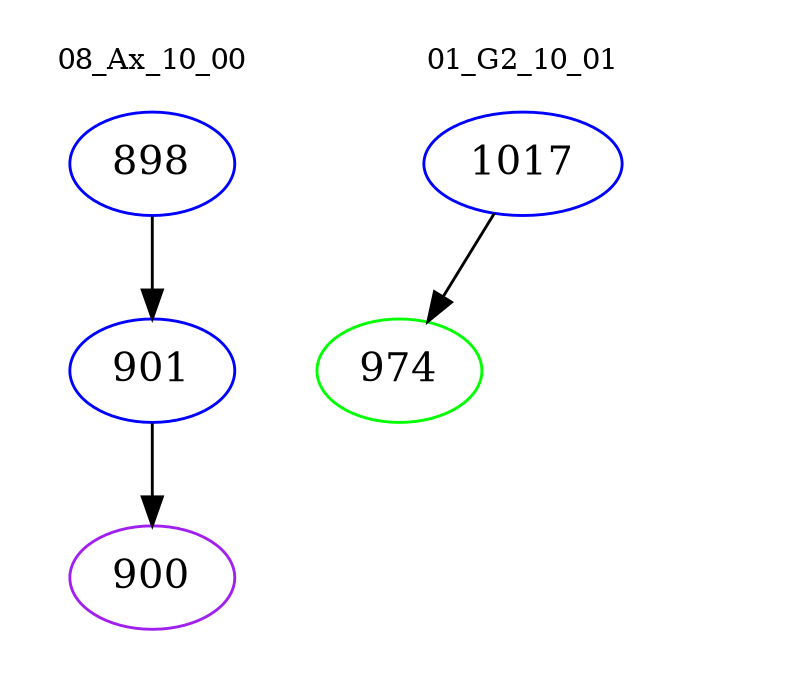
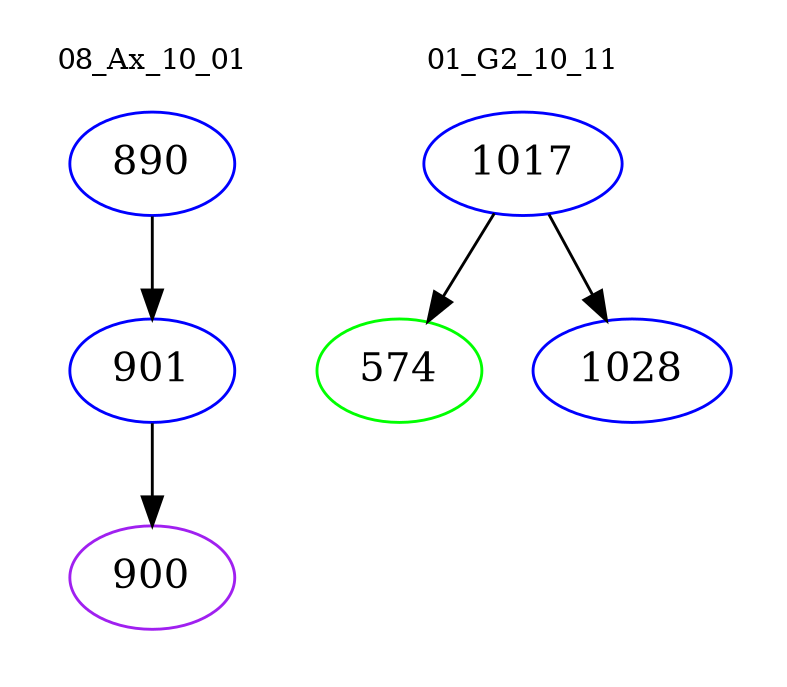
  digraph {
    node [color=blue]
    edge [color=black]
-   n1 [label=898]
+   n1 [label=890]
    n2 [label=901]
    n3 [color=purple label=900]
    n4 [label=1017]
-   n5 [color=green label=974]
+   n5 [color=green label=574]
+   n6 [label=1028]
    subgraph cluster_1 {
      color=white
      fontsize=10
-     label="08_Ax_10_00"
+     label="08_Ax_10_01"
      n1
      n2
      n3
    }
    subgraph cluster_2 {
      color=white
      fontsize=10
-     label="01_G2_10_01"
+     label="01_G2_10_11"
      n4
      n5
+     n6
    }
    n1 -> n2
    n2 -> n3
    n4 -> n5
+   n4 -> n6
  }
